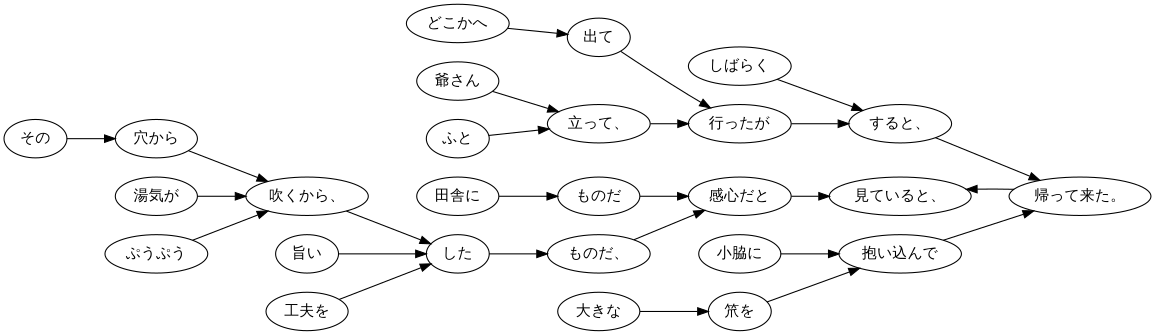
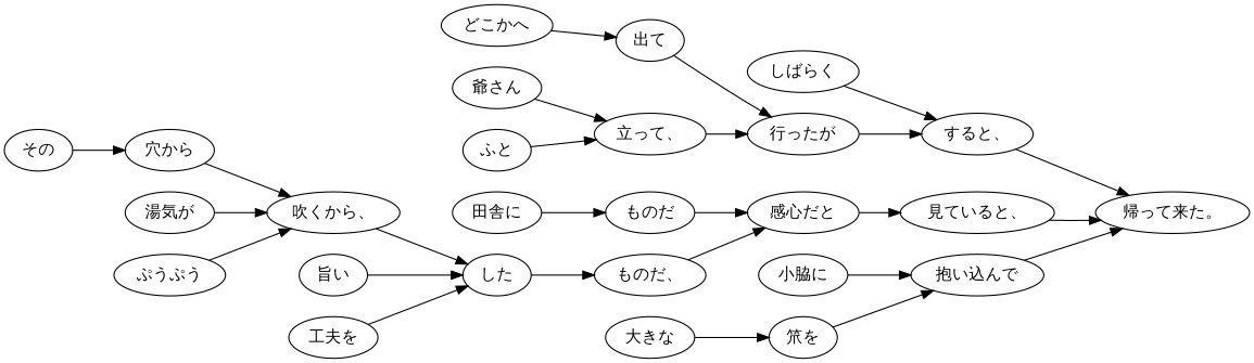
  digraph {
    fontname=Inter
    rankdir=LR
    node [fontname=Inter]
    edge [fontname=Inter]
    n1 [label="その"]
    n2 [label="穴から"]
    n3 [label="吹くから、"]
    n4 [label="した"]
    n5 [label="湯気が"]
    n6 [label="ぷうぷう"]
    n7 [label="ものだ、"]
    n8 [label="旨い"]
    n9 [label="工夫を"]
    n10 [label="感心だと"]
    n11 [label="見ていると、"]
    n12 [label="田舎に"]
    n13 [label="ものだ"]
    n14 [label="帰って来た。"]
    n15 [label="爺さん"]
    n16 [label="立って、"]
    n17 [label="行ったが"]
    n18 [label="ふと"]
    n19 [label="すると、"]
    n20 [label="どこかへ"]
    n21 [label="出て"]
    n22 [label="しばらく"]
    n23 [label="大きな"]
    n24 [label="笊を"]
    n25 [label="抱い込んで"]
    n26 [label="小脇に"]
    n1 -> n2
    n2 -> n3
    n3 -> n4
    n4 -> n7
    n5 -> n3
    n6 -> n3
    n7 -> n10
    n8 -> n4
    n9 -> n4
    n10 -> n11
-   n14 -> n11
+   n11 -> n14
    n12 -> n13
    n13 -> n10
    n15 -> n16
    n16 -> n17
    n17 -> n19
    n18 -> n16
    n19 -> n14
    n20 -> n21
    n21 -> n17
    n22 -> n19
    n23 -> n24
    n24 -> n25
    n25 -> n14
    n26 -> n25
  }
